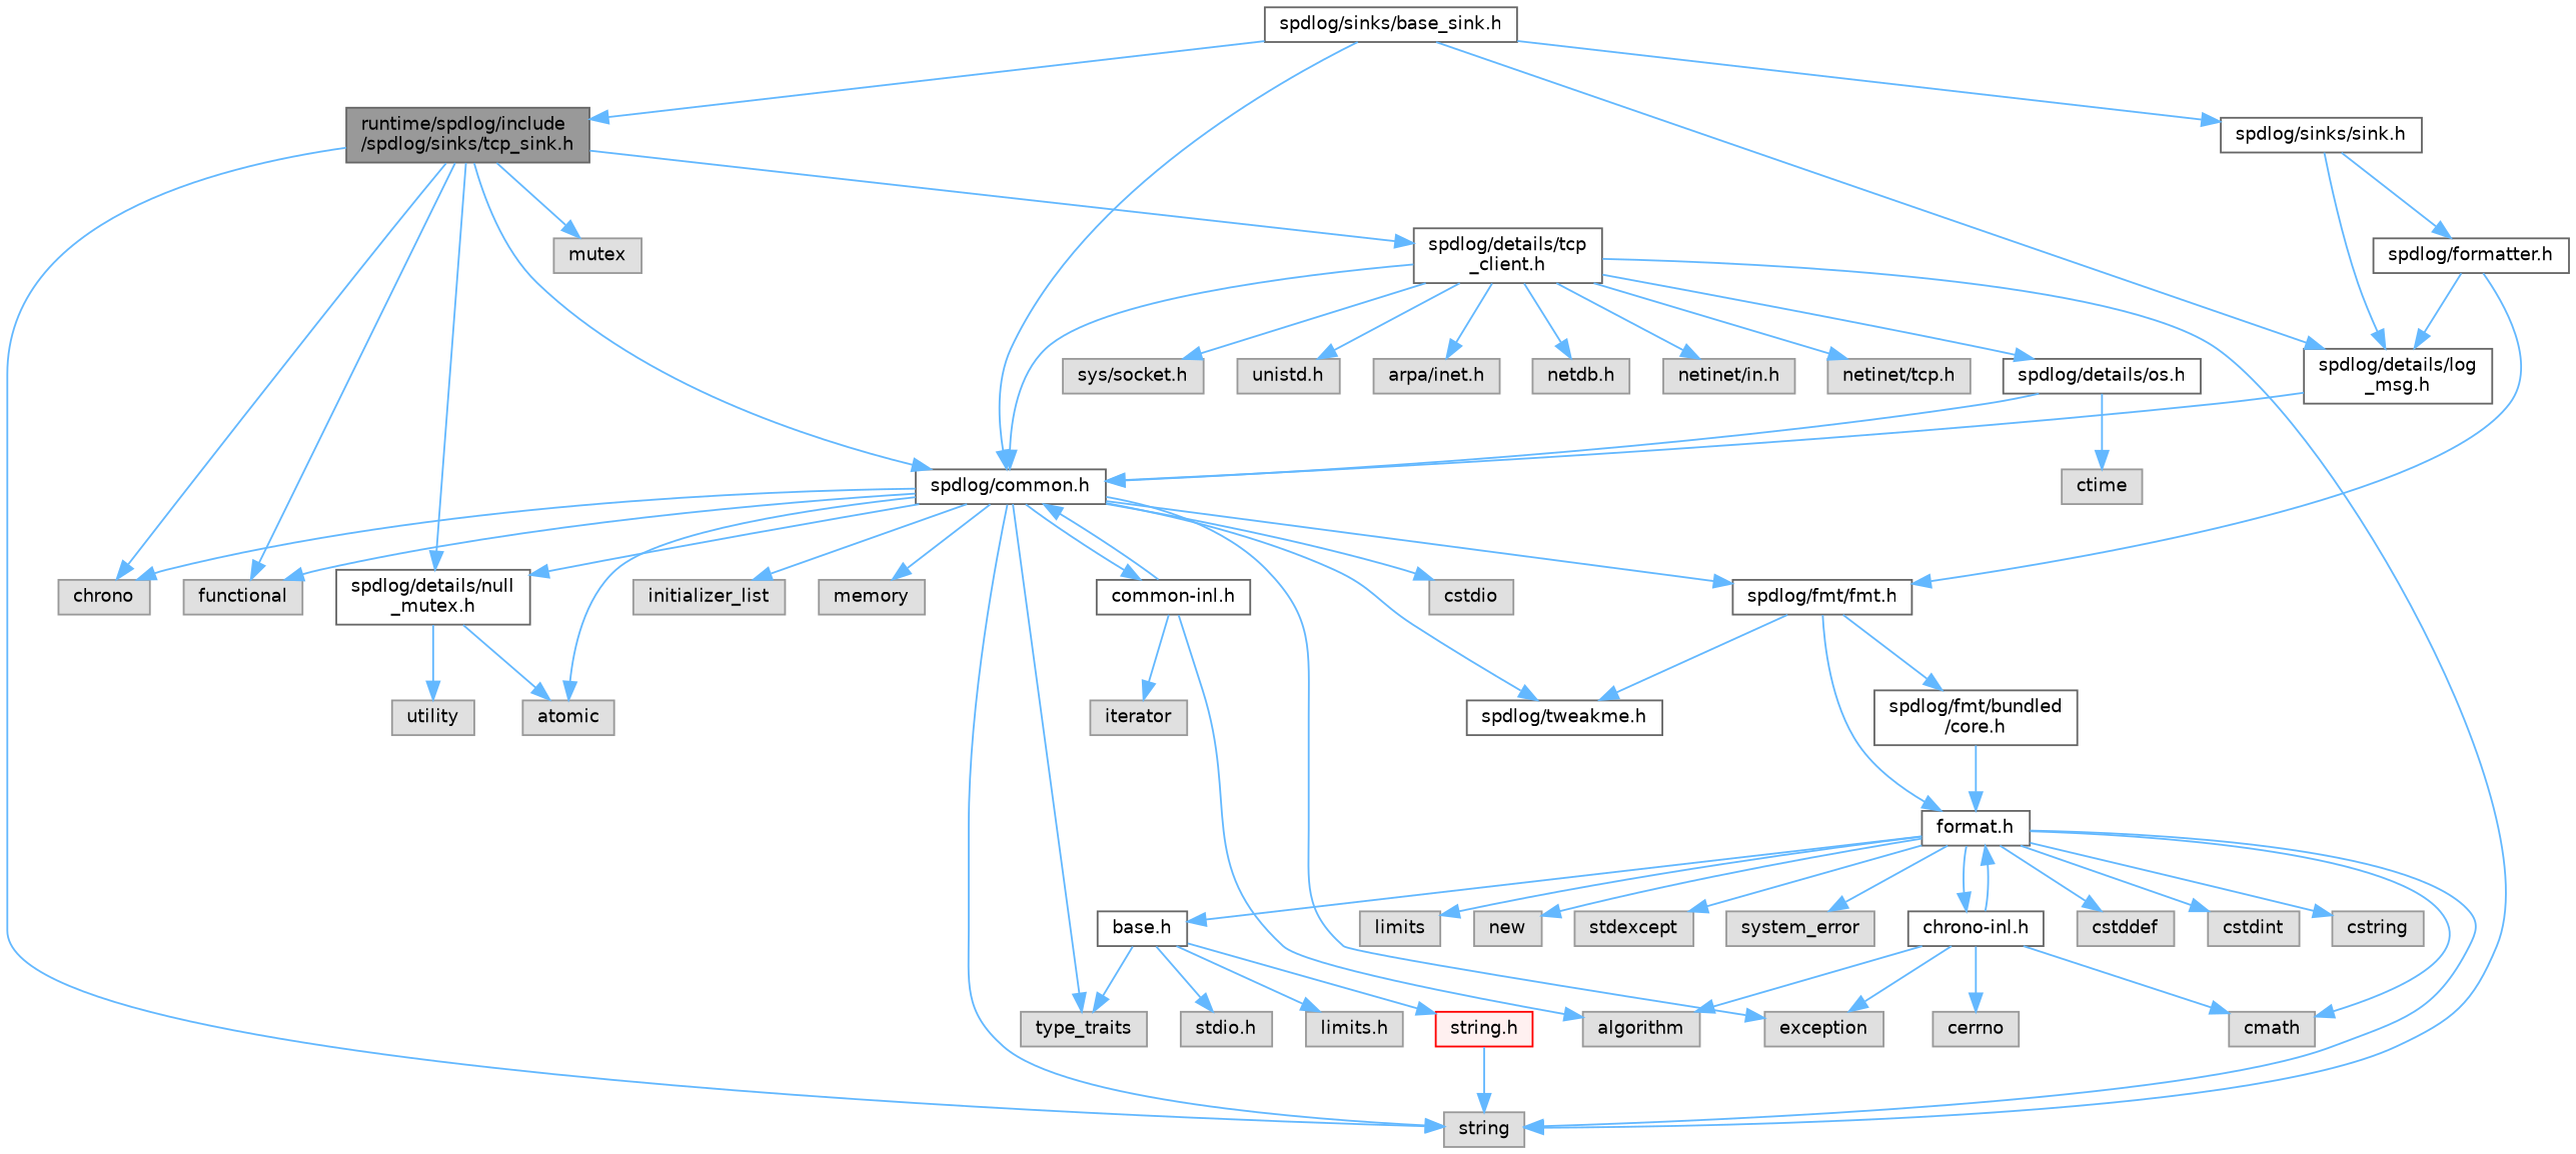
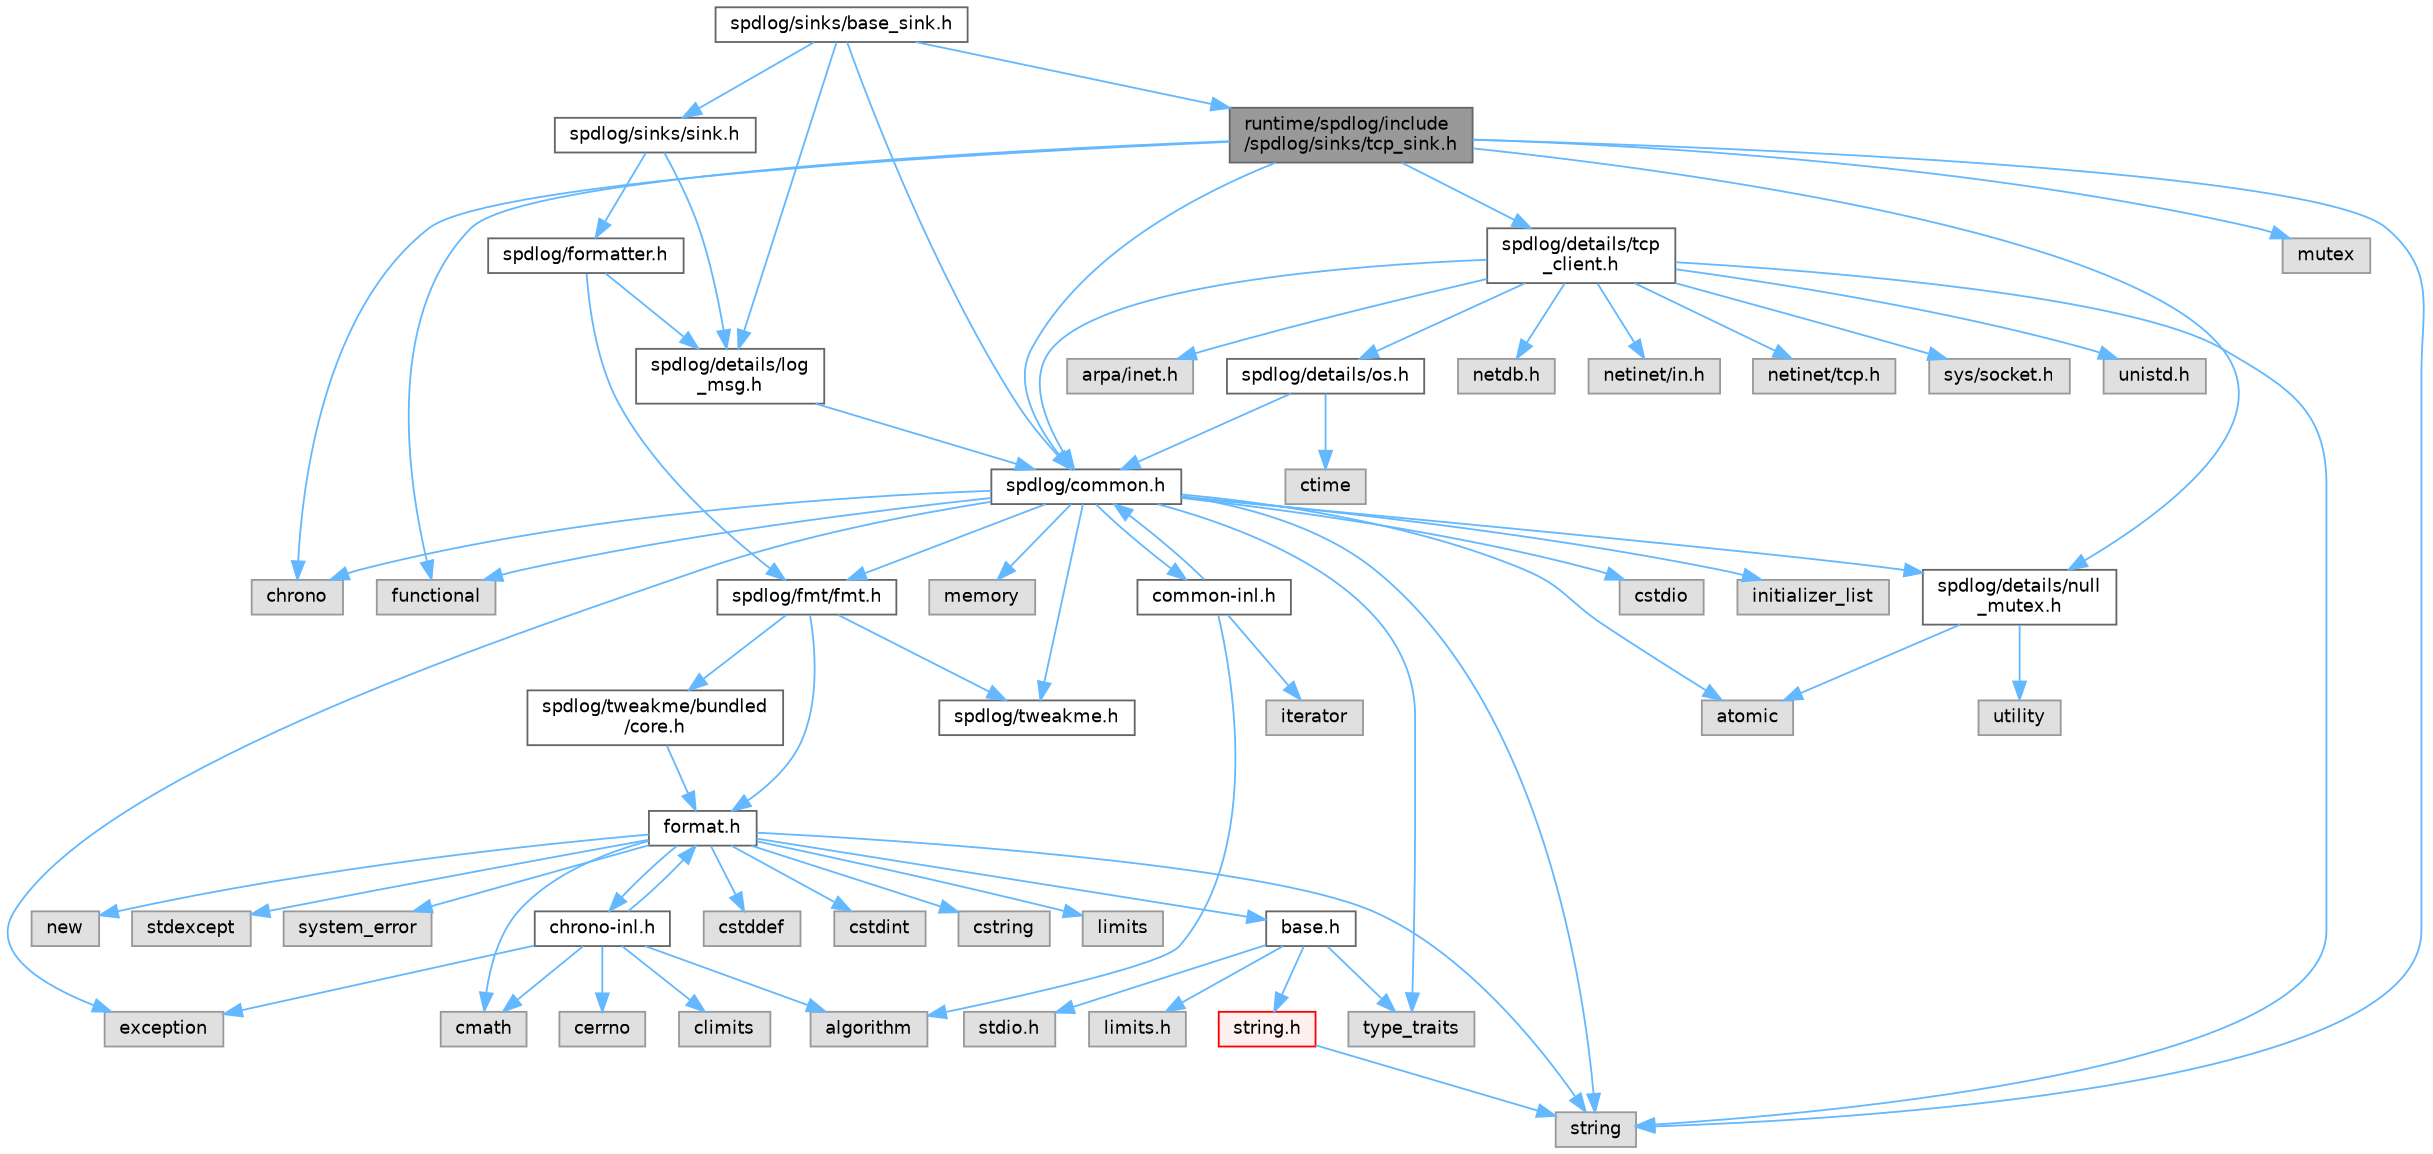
  digraph {
    node [color=grey60 fillcolor="#E0E0E0" fontname=Helvetica fontsize=10 shape=box style=filled]
    edge [color=steelblue1 fontname=Helvetica fontsize=10 labelfontname=Helvetica labelfontsize=10 style=solid]
    n1 [color=gray40 fillcolor=grey60 fontcolor=black height=0.2 label="runtime/spdlog/include\l/spdlog/sinks/tcp_sink.h" width=0.4]
    n2 [color=grey40 fillcolor=white height=0.2 label="spdlog/common.h" width=0.4]
    n3 [color=grey40 fillcolor=white height=0.2 label="spdlog/details/null\l_mutex.h" width=0.4]
    n4 [height=0.2 label=chrono width=0.4]
    n5 [height=0.2 label=functional width=0.4]
    n6 [height=0.2 label=string width=0.4]
    n7 [color=grey40 fillcolor=white height=0.2 label="spdlog/details/tcp\l_client.h" width=0.4]
    n8 [height=0.2 label=mutex width=0.4]
    n9 [height=0.2 label=atomic width=0.4]
    n10 [color=grey40 fillcolor=white height=0.2 label="spdlog/tweakme.h" width=0.4]
    n11 [height=0.2 label=cstdio width=0.4]
    n12 [height=0.2 label=exception width=0.4]
    n13 [height=0.2 label=initializer_list width=0.4]
    n14 [height=0.2 label=memory width=0.4]
    n15 [height=0.2 label=type_traits width=0.4]
    n16 [color=grey40 fillcolor=white height=0.2 label="spdlog/fmt/fmt.h" width=0.4]
    n17 [color=grey40 fillcolor=white height=0.2 label="common-inl.h" width=0.4]
    n18 [height=0.2 label=utility width=0.4]
    n19 [color=grey40 fillcolor=white height=0.2 label="spdlog/sinks/base_sink.h" width=0.4]
    n20 [color=grey40 fillcolor=white height=0.2 label="spdlog/details/log\l_msg.h" width=0.4]
    n21 [color=grey40 fillcolor=white height=0.2 label="spdlog/sinks/sink.h" width=0.4]
    n22 [color=grey40 fillcolor=white height=0.2 label="spdlog/details/os.h" width=0.4]
    n23 [height=0.2 label="arpa/inet.h" width=0.4]
    n24 [height=0.2 label="netdb.h" width=0.4]
    n25 [height=0.2 label="netinet/in.h" width=0.4]
    n26 [height=0.2 label="netinet/tcp.h" width=0.4]
    n27 [height=0.2 label="sys/socket.h" width=0.4]
    n28 [height=0.2 label="unistd.h" width=0.4]
-   n29 [color=grey40 fillcolor=white height=0.2 label="spdlog/fmt/bundled\l/core.h" width=0.4]
+   n29 [color=grey40 fillcolor=white height=0.2 label="spdlog/tweakme/bundled\l/core.h" width=0.4]
    n30 [color=grey40 fillcolor=white height=0.2 label="format.h" width=0.4]
    n31 [height=0.2 label=algorithm width=0.4]
    n32 [height=0.2 label=iterator width=0.4]
    n33 [color=grey40 fillcolor=white height=0.2 label="base.h" width=0.4]
    n34 [height=0.2 label=cmath width=0.4]
    n35 [height=0.2 label=cstddef width=0.4]
    n36 [height=0.2 label=cstdint width=0.4]
    n37 [height=0.2 label=cstring width=0.4]
    n38 [height=0.2 label=limits width=0.4]
    n39 [height=0.2 label=new width=0.4]
    n40 [height=0.2 label=stdexcept width=0.4]
    n41 [height=0.2 label=system_error width=0.4]
    n42 [color=grey40 fillcolor=white height=0.2 label="chrono-inl.h" width=0.4]
    n43 [height=0.2 label="limits.h" width=0.4]
    n44 [height=0.2 label="stdio.h" width=0.4]
    n45 [color=red fillcolor="#FFF0F0" height=0.2 label="string.h" width=0.4]
    n46 [height=0.2 label=cerrno width=0.4]
+   n47 [height=0.2 label=climits width=0.4]
    n48 [color=grey40 fillcolor=white height=0.2 label="spdlog/formatter.h" width=0.4]
    n49 [height=0.2 label=ctime width=0.4]
    n1 -> n2
    n1 -> n3
    n1 -> n4
    n1 -> n5
    n1 -> n6
    n1 -> n7
    n1 -> n8
    n2 -> n3
    n2 -> n4
    n2 -> n5
    n2 -> n6
    n2 -> n9
    n2 -> n10
    n2 -> n11
    n2 -> n12
    n2 -> n13
    n2 -> n14
    n2 -> n15
    n2 -> n16
    n2 -> n17
    n3 -> n9
    n3 -> n18
    n7 -> n2
    n7 -> n6
    n7 -> n22
    n7 -> n23
    n7 -> n24
    n7 -> n25
    n7 -> n26
    n7 -> n27
    n7 -> n28
    n16 -> n10
    n16 -> n29
    n16 -> n30
    n17 -> n2
    n17 -> n31
    n17 -> n32
    n19 -> n1
    n19 -> n2
    n19 -> n20
    n19 -> n21
    n20 -> n2
    n21 -> n20
    n21 -> n48
    n22 -> n2
    n22 -> n49
    n29 -> n30
    n30 -> n6
    n30 -> n33
    n30 -> n34
    n30 -> n35
    n30 -> n36
    n30 -> n37
    n30 -> n38
    n30 -> n39
    n30 -> n40
    n30 -> n41
    n30 -> n42
    n33 -> n15
    n33 -> n43
    n33 -> n44
    n33 -> n45
    n42 -> n12
    n42 -> n30
    n42 -> n31
    n42 -> n34
    n42 -> n46
+   n42 -> n47
    n45 -> n6
    n48 -> n16
    n48 -> n20
  }
